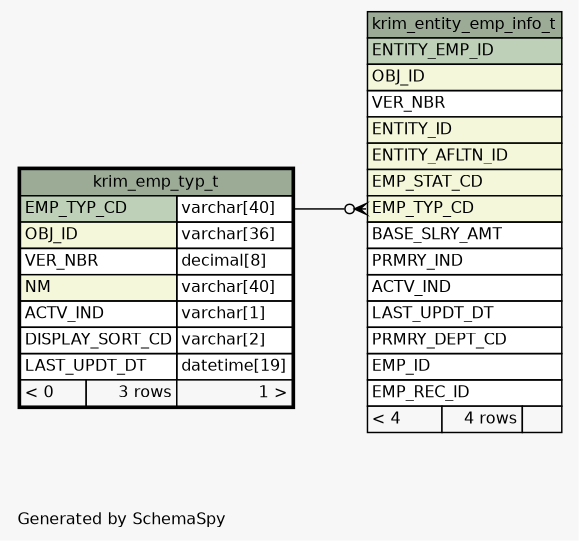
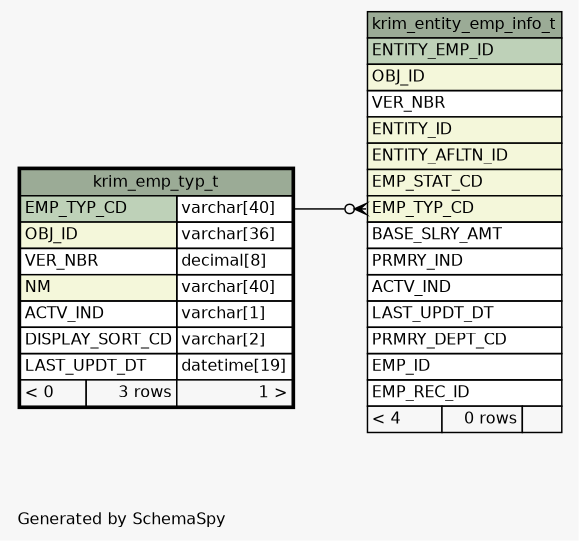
  digraph {
    bgcolor="#f7f7f7"
    fontname=Helvetica
    fontsize=11
    label="\nGenerated by SchemaSpy"
    labeljust=l
    nodesep=0.18
    rankdir=RL
    ranksep=0.46
    node [fontname=Helvetica fontsize=11 shape=plaintext]
-   n1 [label=<     <TABLE BORDER="0" CELLBORDER="1" CELLSPACING="0" BGCOLOR="#ffffff">       <TR><TD COLSPAN="3" BGCOLOR="#9bab96" ALIGN="CENTER">krim_entity_emp_info_t</TD></TR>       <TR><TD PORT="ENTITY_EMP_ID" COLSPAN="3" BGCOLOR="#bed1b8" ALIGN="LEFT">ENTITY_EMP_ID</TD></TR>       <TR><TD PORT="OBJ_ID" COLSPAN="3" BGCOLOR="#f4f7da" ALIGN="LEFT">OBJ_ID</TD></TR>       <TR><TD PORT="VER_NBR" COLSPAN="3" ALIGN="LEFT">VER_NBR</TD></TR>       <TR><TD PORT="ENTITY_ID" COLSPAN="3" BGCOLOR="#f4f7da" ALIGN="LEFT">ENTITY_ID</TD></TR>       <TR><TD PORT="ENTITY_AFLTN_ID" COLSPAN="3" BGCOLOR="#f4f7da" ALIGN="LEFT">ENTITY_AFLTN_ID</TD></TR>       <TR><TD PORT="EMP_STAT_CD" COLSPAN="3" BGCOLOR="#f4f7da" ALIGN="LEFT">EMP_STAT_CD</TD></TR>       <TR><TD PORT="EMP_TYP_CD" COLSPAN="3" BGCOLOR="#f4f7da" ALIGN="LEFT">EMP_TYP_CD</TD></TR>       <TR><TD PORT="BASE_SLRY_AMT" COLSPAN="3" ALIGN="LEFT">BASE_SLRY_AMT</TD></TR>       <TR><TD PORT="PRMRY_IND" COLSPAN="3" ALIGN="LEFT">PRMRY_IND</TD></TR>       <TR><TD PORT="ACTV_IND" COLSPAN="3" ALIGN="LEFT">ACTV_IND</TD></TR>       <TR><TD PORT="LAST_UPDT_DT" COLSPAN="3" ALIGN="LEFT">LAST_UPDT_DT</TD></TR>       <TR><TD PORT="PRMRY_DEPT_CD" COLSPAN="3" ALIGN="LEFT">PRMRY_DEPT_CD</TD></TR>       <TR><TD PORT="EMP_ID" COLSPAN="3" ALIGN="LEFT">EMP_ID</TD></TR>       <TR><TD PORT="EMP_REC_ID" COLSPAN="3" ALIGN="LEFT">EMP_REC_ID</TD></TR>       <TR><TD ALIGN="LEFT" BGCOLOR="#f7f7f7">&lt; 4</TD><TD ALIGN="RIGHT" BGCOLOR="#f7f7f7">4 rows</TD><TD ALIGN="RIGHT" BGCOLOR="#f7f7f7">  </TD></TR>     </TABLE>>]
+   n1 [label=<     <TABLE BORDER="0" CELLBORDER="1" CELLSPACING="0" BGCOLOR="#ffffff">       <TR><TD COLSPAN="3" BGCOLOR="#9bab96" ALIGN="CENTER">krim_entity_emp_info_t</TD></TR>       <TR><TD PORT="ENTITY_EMP_ID" COLSPAN="3" BGCOLOR="#bed1b8" ALIGN="LEFT">ENTITY_EMP_ID</TD></TR>       <TR><TD PORT="OBJ_ID" COLSPAN="3" BGCOLOR="#f4f7da" ALIGN="LEFT">OBJ_ID</TD></TR>       <TR><TD PORT="VER_NBR" COLSPAN="3" ALIGN="LEFT">VER_NBR</TD></TR>       <TR><TD PORT="ENTITY_ID" COLSPAN="3" BGCOLOR="#f4f7da" ALIGN="LEFT">ENTITY_ID</TD></TR>       <TR><TD PORT="ENTITY_AFLTN_ID" COLSPAN="3" BGCOLOR="#f4f7da" ALIGN="LEFT">ENTITY_AFLTN_ID</TD></TR>       <TR><TD PORT="EMP_STAT_CD" COLSPAN="3" BGCOLOR="#f4f7da" ALIGN="LEFT">EMP_STAT_CD</TD></TR>       <TR><TD PORT="EMP_TYP_CD" COLSPAN="3" BGCOLOR="#f4f7da" ALIGN="LEFT">EMP_TYP_CD</TD></TR>       <TR><TD PORT="BASE_SLRY_AMT" COLSPAN="3" ALIGN="LEFT">BASE_SLRY_AMT</TD></TR>       <TR><TD PORT="PRMRY_IND" COLSPAN="3" ALIGN="LEFT">PRMRY_IND</TD></TR>       <TR><TD PORT="ACTV_IND" COLSPAN="3" ALIGN="LEFT">ACTV_IND</TD></TR>       <TR><TD PORT="LAST_UPDT_DT" COLSPAN="3" ALIGN="LEFT">LAST_UPDT_DT</TD></TR>       <TR><TD PORT="PRMRY_DEPT_CD" COLSPAN="3" ALIGN="LEFT">PRMRY_DEPT_CD</TD></TR>       <TR><TD PORT="EMP_ID" COLSPAN="3" ALIGN="LEFT">EMP_ID</TD></TR>       <TR><TD PORT="EMP_REC_ID" COLSPAN="3" ALIGN="LEFT">EMP_REC_ID</TD></TR>       <TR><TD ALIGN="LEFT" BGCOLOR="#f7f7f7">&lt; 4</TD><TD ALIGN="RIGHT" BGCOLOR="#f7f7f7">0 rows</TD><TD ALIGN="RIGHT" BGCOLOR="#f7f7f7">  </TD></TR>     </TABLE>>]
    n2 [label=<     <TABLE BORDER="2" CELLBORDER="1" CELLSPACING="0" BGCOLOR="#ffffff">       <TR><TD COLSPAN="3" BGCOLOR="#9bab96" ALIGN="CENTER">krim_emp_typ_t</TD></TR>       <TR><TD PORT="EMP_TYP_CD" COLSPAN="2" BGCOLOR="#bed1b8" ALIGN="LEFT">EMP_TYP_CD</TD><TD PORT="EMP_TYP_CD.type" ALIGN="LEFT">varchar[40]</TD></TR>       <TR><TD PORT="OBJ_ID" COLSPAN="2" BGCOLOR="#f4f7da" ALIGN="LEFT">OBJ_ID</TD><TD PORT="OBJ_ID.type" ALIGN="LEFT">varchar[36]</TD></TR>       <TR><TD PORT="VER_NBR" COLSPAN="2" ALIGN="LEFT">VER_NBR</TD><TD PORT="VER_NBR.type" ALIGN="LEFT">decimal[8]</TD></TR>       <TR><TD PORT="NM" COLSPAN="2" BGCOLOR="#f4f7da" ALIGN="LEFT">NM</TD><TD PORT="NM.type" ALIGN="LEFT">varchar[40]</TD></TR>       <TR><TD PORT="ACTV_IND" COLSPAN="2" ALIGN="LEFT">ACTV_IND</TD><TD PORT="ACTV_IND.type" ALIGN="LEFT">varchar[1]</TD></TR>       <TR><TD PORT="DISPLAY_SORT_CD" COLSPAN="2" ALIGN="LEFT">DISPLAY_SORT_CD</TD><TD PORT="DISPLAY_SORT_CD.type" ALIGN="LEFT">varchar[2]</TD></TR>       <TR><TD PORT="LAST_UPDT_DT" COLSPAN="2" ALIGN="LEFT">LAST_UPDT_DT</TD><TD PORT="LAST_UPDT_DT.type" ALIGN="LEFT">datetime[19]</TD></TR>       <TR><TD ALIGN="LEFT" BGCOLOR="#f7f7f7">&lt; 0</TD><TD ALIGN="RIGHT" BGCOLOR="#f7f7f7">3 rows</TD><TD ALIGN="RIGHT" BGCOLOR="#f7f7f7">1 &gt;</TD></TR>     </TABLE>>]
    n1 -> n2 [arrowhead=none arrowsize=0.8 arrowtail=crowodot dir=back headport="EMP_TYP_CD.type:e" tailport="EMP_TYP_CD:w"]
  }
